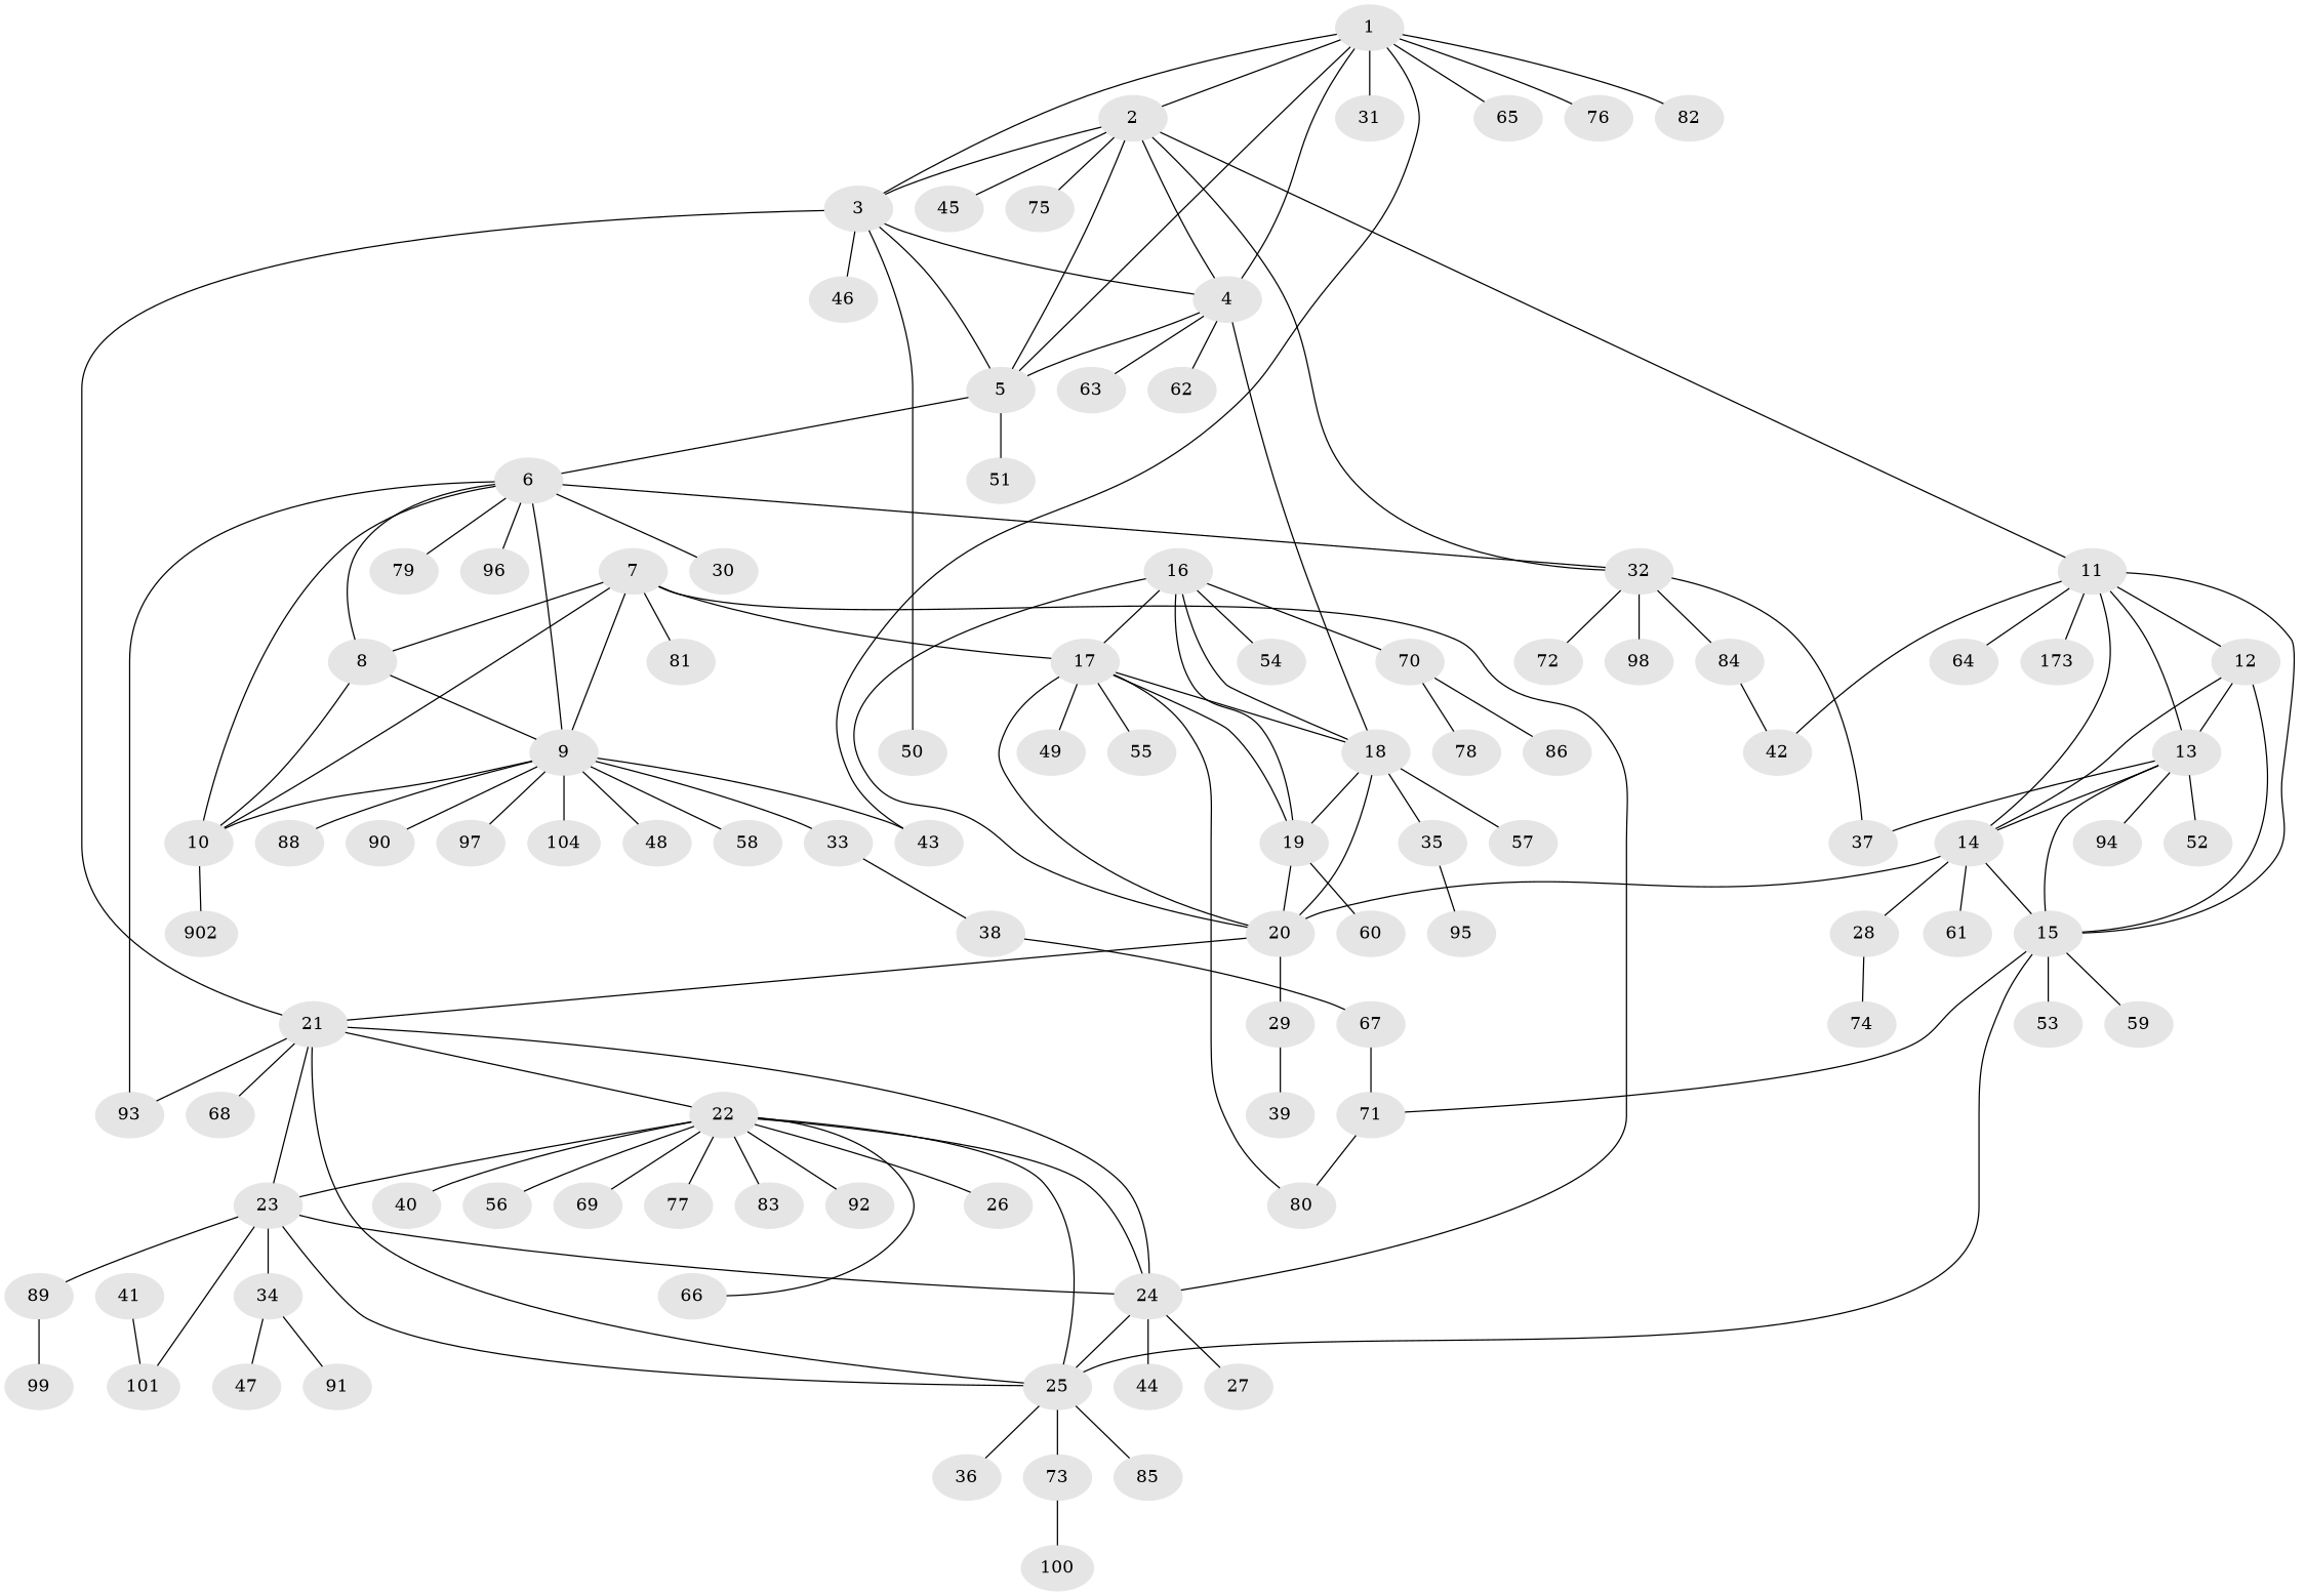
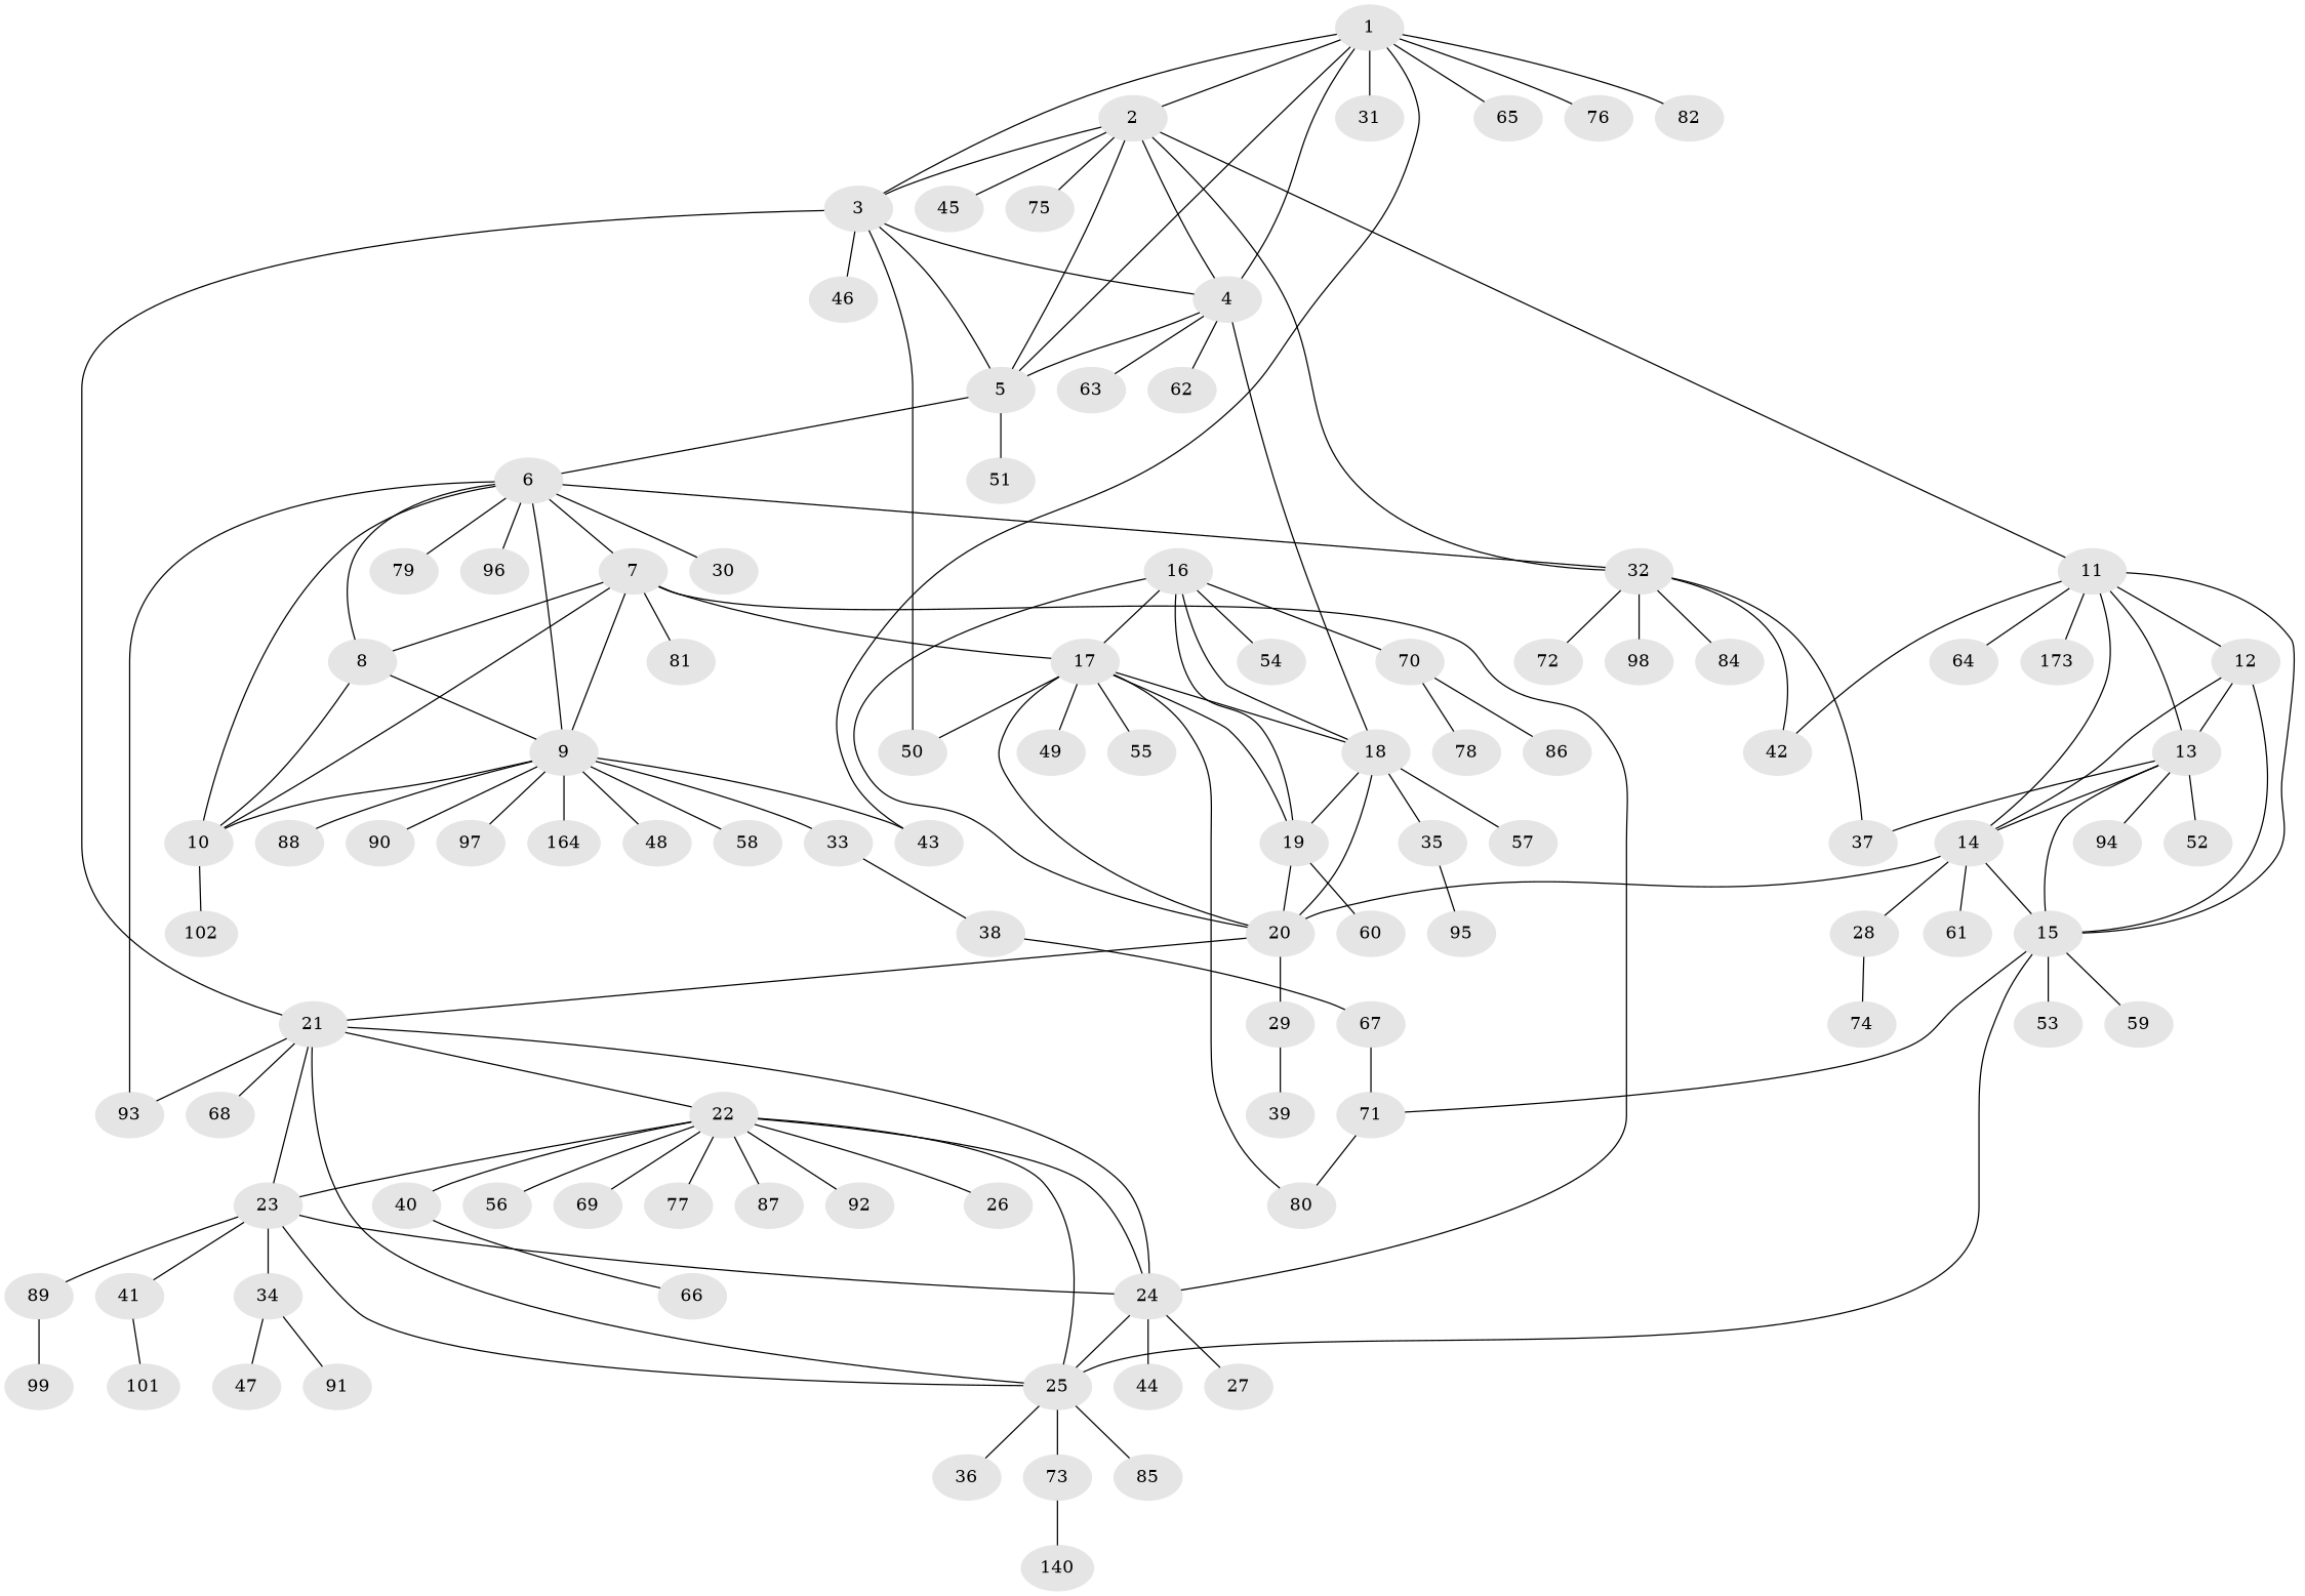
  graph {
    node [color=gray90 style=filled]
    1
    2
    3
    4
    5
    31
    43
    65
    76
    82
    11
    32
    45
    75
    21
    46
    50
    18
    62
    63
    6
    51
    13
    12
    14
    15
    42
    64
    n29 [label=173]
    37
    72
    84
    98
    93
    24
    25
    22
    23
    68
    20
    19
    35
    57
    7
    8
    9
    10
    30
    79
    96
    17
    81
    33
    48
    58
    88
    90
    97
-   104
-   102 [label=902]
+   104 [label=164]
+   102
    49
    55
    80
    27
    44
    52
    94
    38
    28
    61
    53
    59
    71
    29
    74
    36
    73
    85
    16
    54
    70
    60
    78
    86
    95
    39
    26
    40
    56
    66
    69
    77
-   87 [label=83]
+   87
    92
    34
    41
    89
    47
    91
    101
    99
-   100
+   100 [label=140]
    67
    1 -- 2
    1 -- 3
    1 -- 4
    1 -- 5
    1 -- 31
    1 -- 43
    1 -- 65
    1 -- 76
    1 -- 82
    2 -- 3
    2 -- 4
    2 -- 5
    2 -- 11
    2 -- 32
    2 -- 45
    2 -- 75
    3 -- 4
    3 -- 5
    3 -- 21
    3 -- 46
    3 -- 50
    4 -- 5
    4 -- 18
    4 -- 62
    4 -- 63
    5 -- 6
    5 -- 51
    11 -- 13
    11 -- 12
    11 -- 14
    11 -- 15
    11 -- 42
    11 -- 64
    11 -- n29
-   84 -- 42
+   32 -- 42
    32 -- 37
    32 -- 72
    32 -- 84
    32 -- 98
    21 -- 93
    21 -- 24
    21 -- 25
    21 -- 22
    21 -- 23
    21 -- 68
    18 -- 20
    18 -- 19
    18 -- 35
    18 -- 57
    6 -- 32
    6 -- 93
+   6 -- 7
    6 -- 8
    6 -- 9
    6 -- 10
    6 -- 30
    6 -- 79
    6 -- 96
    13 -- 14
    13 -- 15
    13 -- 37
    13 -- 52
    13 -- 94
    12 -- 13
    12 -- 14
    12 -- 15
    14 -- 15
    14 -- 20
    14 -- 28
    14 -- 61
    15 -- 25
    15 -- 53
    15 -- 59
    15 -- 71
    24 -- 25
    24 -- 27
    24 -- 44
    25 -- 36
    25 -- 73
    25 -- 85
    22 -- 24
    22 -- 25
    22 -- 23
    22 -- 26
    22 -- 40
    22 -- 56
-   22 -- 66
+   40 -- 66
    22 -- 69
    22 -- 77
    22 -- 87
    22 -- 92
    23 -- 24
    23 -- 25
    23 -- 34
-   23 -- 101
+   23 -- 41
    23 -- 89
    20 -- 21
    20 -- 29
    19 -- 20
    19 -- 60
    35 -- 95
    7 -- 24
    7 -- 8
    7 -- 9
    7 -- 10
    7 -- 17
    7 -- 81
    8 -- 9
    8 -- 10
    9 -- 43
    9 -- 10
    9 -- 33
    9 -- 48
    9 -- 58
    9 -- 88
    9 -- 90
    9 -- 97
    9 -- 104
    10 -- 102
+   17 -- 50
    17 -- 18
    17 -- 20
    17 -- 19
    17 -- 49
    17 -- 55
    17 -- 80
    33 -- 38
    38 -- 67
    28 -- 74
    71 -- 80
    29 -- 39
    73 -- 100
    16 -- 18
    16 -- 20
    16 -- 19
    16 -- 17
    16 -- 54
    16 -- 70
    70 -- 78
    70 -- 86
    34 -- 47
    34 -- 91
    41 -- 101
    89 -- 99
    67 -- 71
  }
